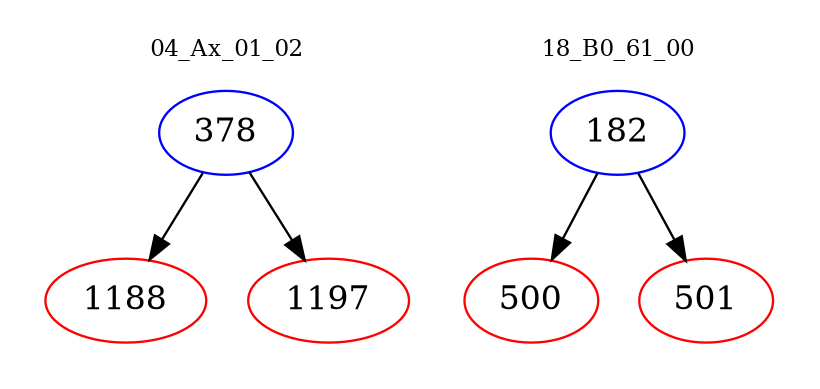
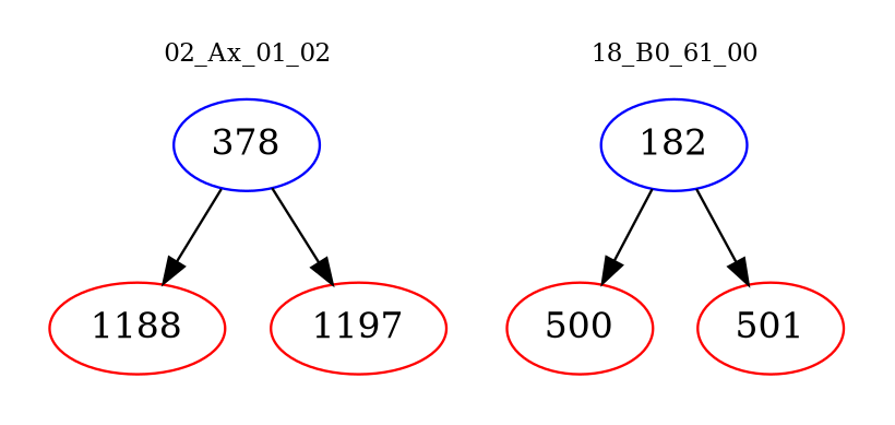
  digraph {
    node [color=red]
    edge [color=black]
    n1 [color=blue label=378]
    n2 [label=1188]
    n3 [label=1197]
    n4 [color=blue label=182]
    n5 [label=500]
    n6 [label=501]
    subgraph cluster_1 {
      color=white
      fontsize=10
-     label="04_Ax_01_02"
+     label="02_Ax_01_02"
      n1
      n2
      n3
    }
    subgraph cluster_2 {
      color=white
      fontsize=10
      label="18_B0_61_00"
      n4
      n5
      n6
    }
    n1 -> n2
    n1 -> n3
    n4 -> n5
    n4 -> n6
  }
